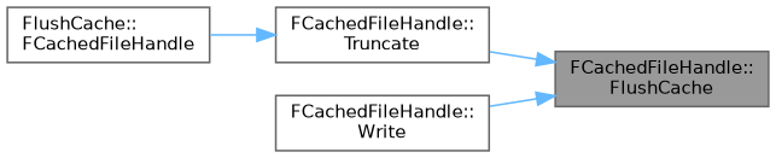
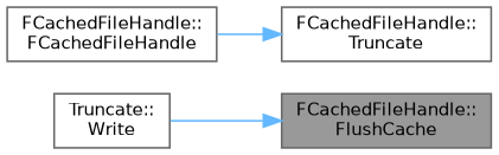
  digraph {
    rankdir=RL
    node [color=grey40 fillcolor=white fontname=Helvetica fontsize=10 shape=box style=filled]
    edge [color=steelblue1 dir=back fontname=Helvetica fontsize=10 labelfontname=Helvetica labelfontsize=10 style=solid]
    n1 [color=gray40 fillcolor=grey60 fontcolor=black height=0.2 label="FCachedFileHandle::\lFlushCache" width=0.4]
    n2 [height=0.2 label="FCachedFileHandle::\lTruncate" width=0.4]
-   n3 [height=0.2 label="FCachedFileHandle::\lWrite" width=0.4]
-   n4 [height=0.2 label="FlushCache::\lFCachedFileHandle" width=0.4]
-   n1 -> n2
+   n3 [height=0.2 label="Truncate::\lWrite" width=0.4]
+   n4 [height=0.2 label="FCachedFileHandle::\lFCachedFileHandle" width=0.4]
    n1 -> n3
    n2 -> n4
  }
